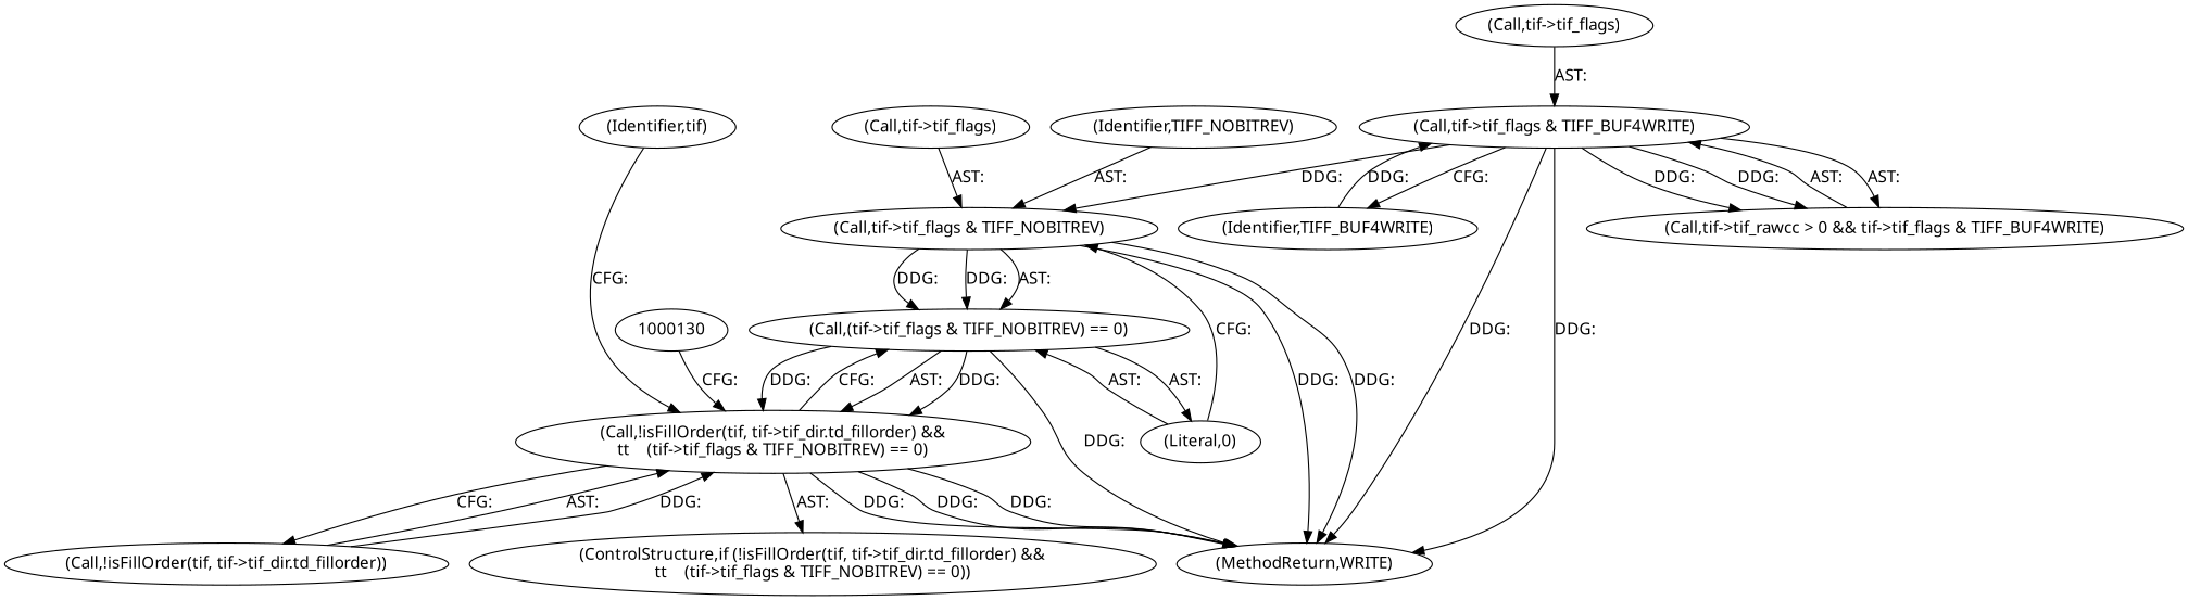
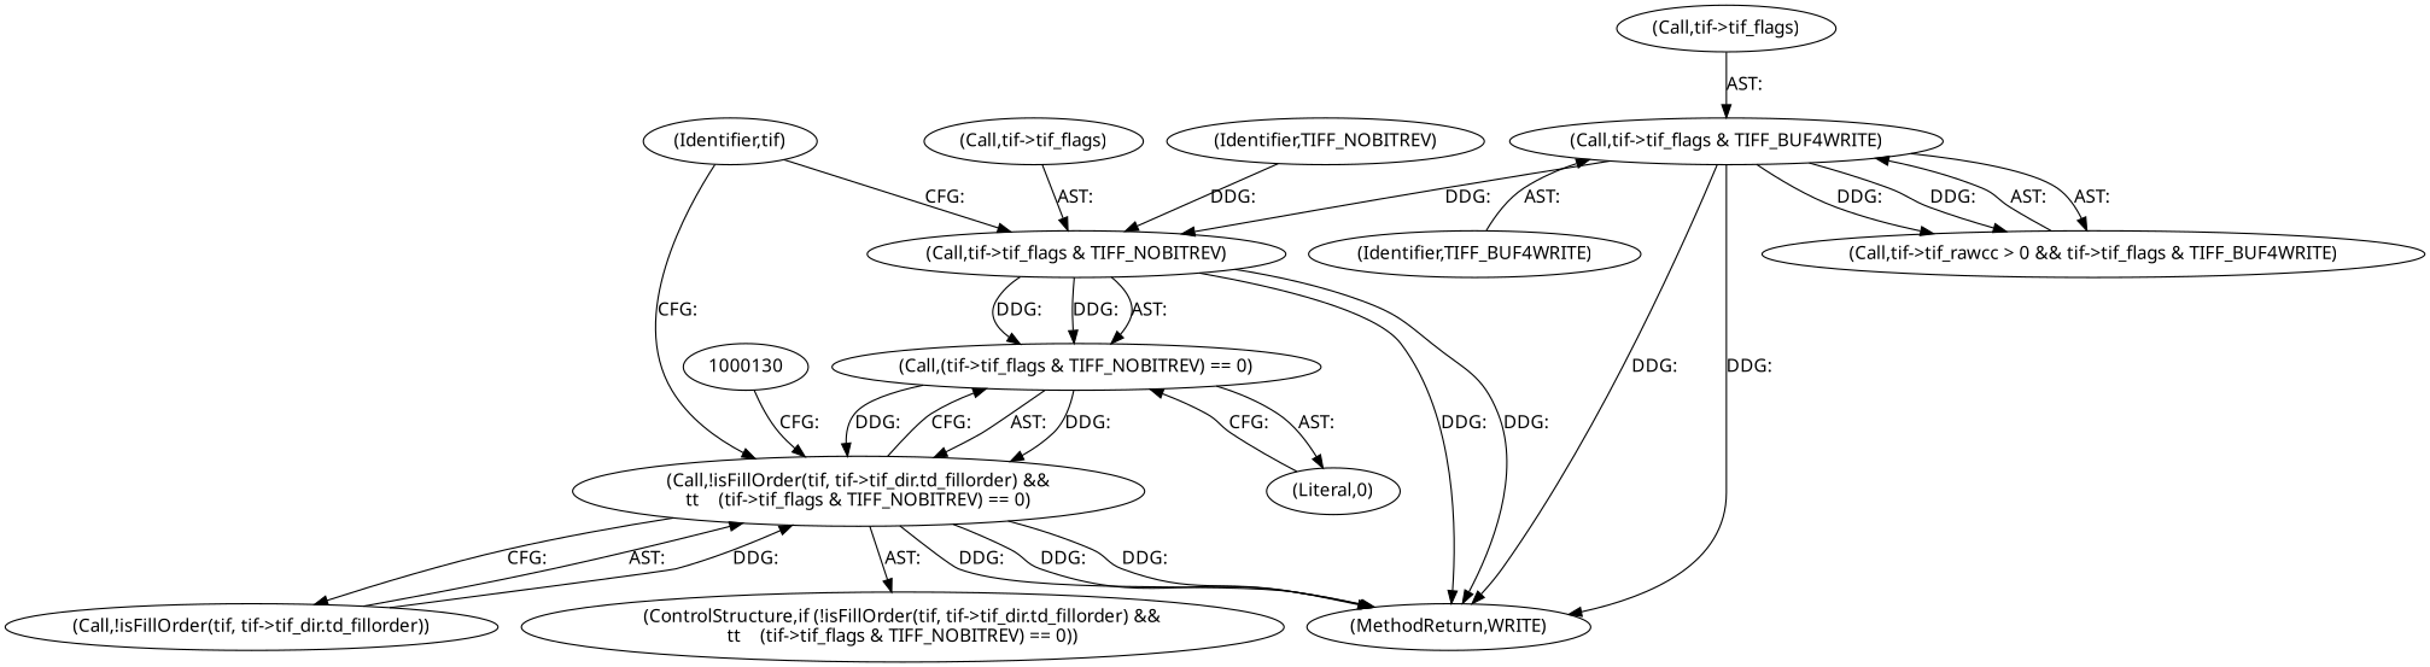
  digraph {
    fontname="Noto Sans"
    node [fontname="Noto Sans"]
    edge [fontname="Noto Sans"]
    n1 [label="(Call,tif->tif_flags & TIFF_NOBITREV)"]
    n2 [label="(Call,(tif->tif_flags & TIFF_NOBITREV) == 0)"]
    n3 [label="(MethodReturn,WRITE)"]
    n4 [label="(Call,!isFillOrder(tif, tif->tif_dir.td_fillorder) &&\n\t\t    (tif->tif_flags & TIFF_NOBITREV) == 0)"]
    n5 [label="(Literal,0)"]
    n6 [label="(Identifier,TIFF_NOBITREV)"]
    n7 [label="(Call,tif->tif_flags & TIFF_BUF4WRITE)"]
    n8 [label="(Identifier,TIFF_BUF4WRITE)"]
    n9 [label="(Call,tif->tif_rawcc > 0 && tif->tif_flags & TIFF_BUF4WRITE)"]
    n10 [label="(Call,!isFillOrder(tif, tif->tif_dir.td_fillorder))"]
    n11 [label="(ControlStructure,if (!isFillOrder(tif, tif->tif_dir.td_fillorder) &&\n\t\t    (tif->tif_flags & TIFF_NOBITREV) == 0))"]
    n12 [label="(Call,tif->tif_flags)"]
    n13 [label="(Call,tif->tif_flags)"]
    n14 [label="(Identifier,tif)"]
    n15 [label=1000130]
    n1 -> n2 [label="AST: "]
    n1 -> n2 [label="DDG: "]
    n1 -> n2 [label="DDG: "]
    n1 -> n3 [label="DDG: "]
    n1 -> n3 [label="DDG: "]
-   n2 -> n3 [label="DDG: "]
    n2 -> n4 [label="AST: "]
    n2 -> n4 [label="DDG: "]
    n2 -> n4 [label="DDG: "]
    n2 -> n5 [label="AST: "]
    n4 -> n2 [label="CFG: "]
    n4 -> n3 [label="DDG: "]
    n4 -> n3 [label="DDG: "]
    n4 -> n3 [label="DDG: "]
    n4 -> n10 [label="CFG: "]
    n4 -> n11 [label="AST: "]
-   n5 -> n1 [label="CFG: "]
-   n5 -> n2 [label="AST: "]
-   n6 -> n1 [label="AST: "]
+   n14 -> n1 [label="CFG: "]
+   n5 -> n2 [label="CFG: "]
+   n6 -> n1 [label="DDG: "]
    n7 -> n1 [label="DDG: "]
    n7 -> n3 [label="DDG: "]
    n7 -> n3 [label="DDG: "]
-   n7 -> n8 [label="CFG: "]
    n7 -> n9 [label="AST: "]
    n7 -> n9 [label="DDG: "]
    n7 -> n9 [label="DDG: "]
-   n8 -> n7 [label="DDG: "]
+   n8 -> n7 [label="AST: "]
    n9 -> n7 [label="AST: "]
    n10 -> n4 [label="AST: "]
    n10 -> n4 [label="DDG: "]
    n12 -> n7 [label="AST: "]
    n13 -> n1 [label="AST: "]
    n14 -> n4 [label="CFG: "]
    n15 -> n4 [label="CFG: "]
  }
